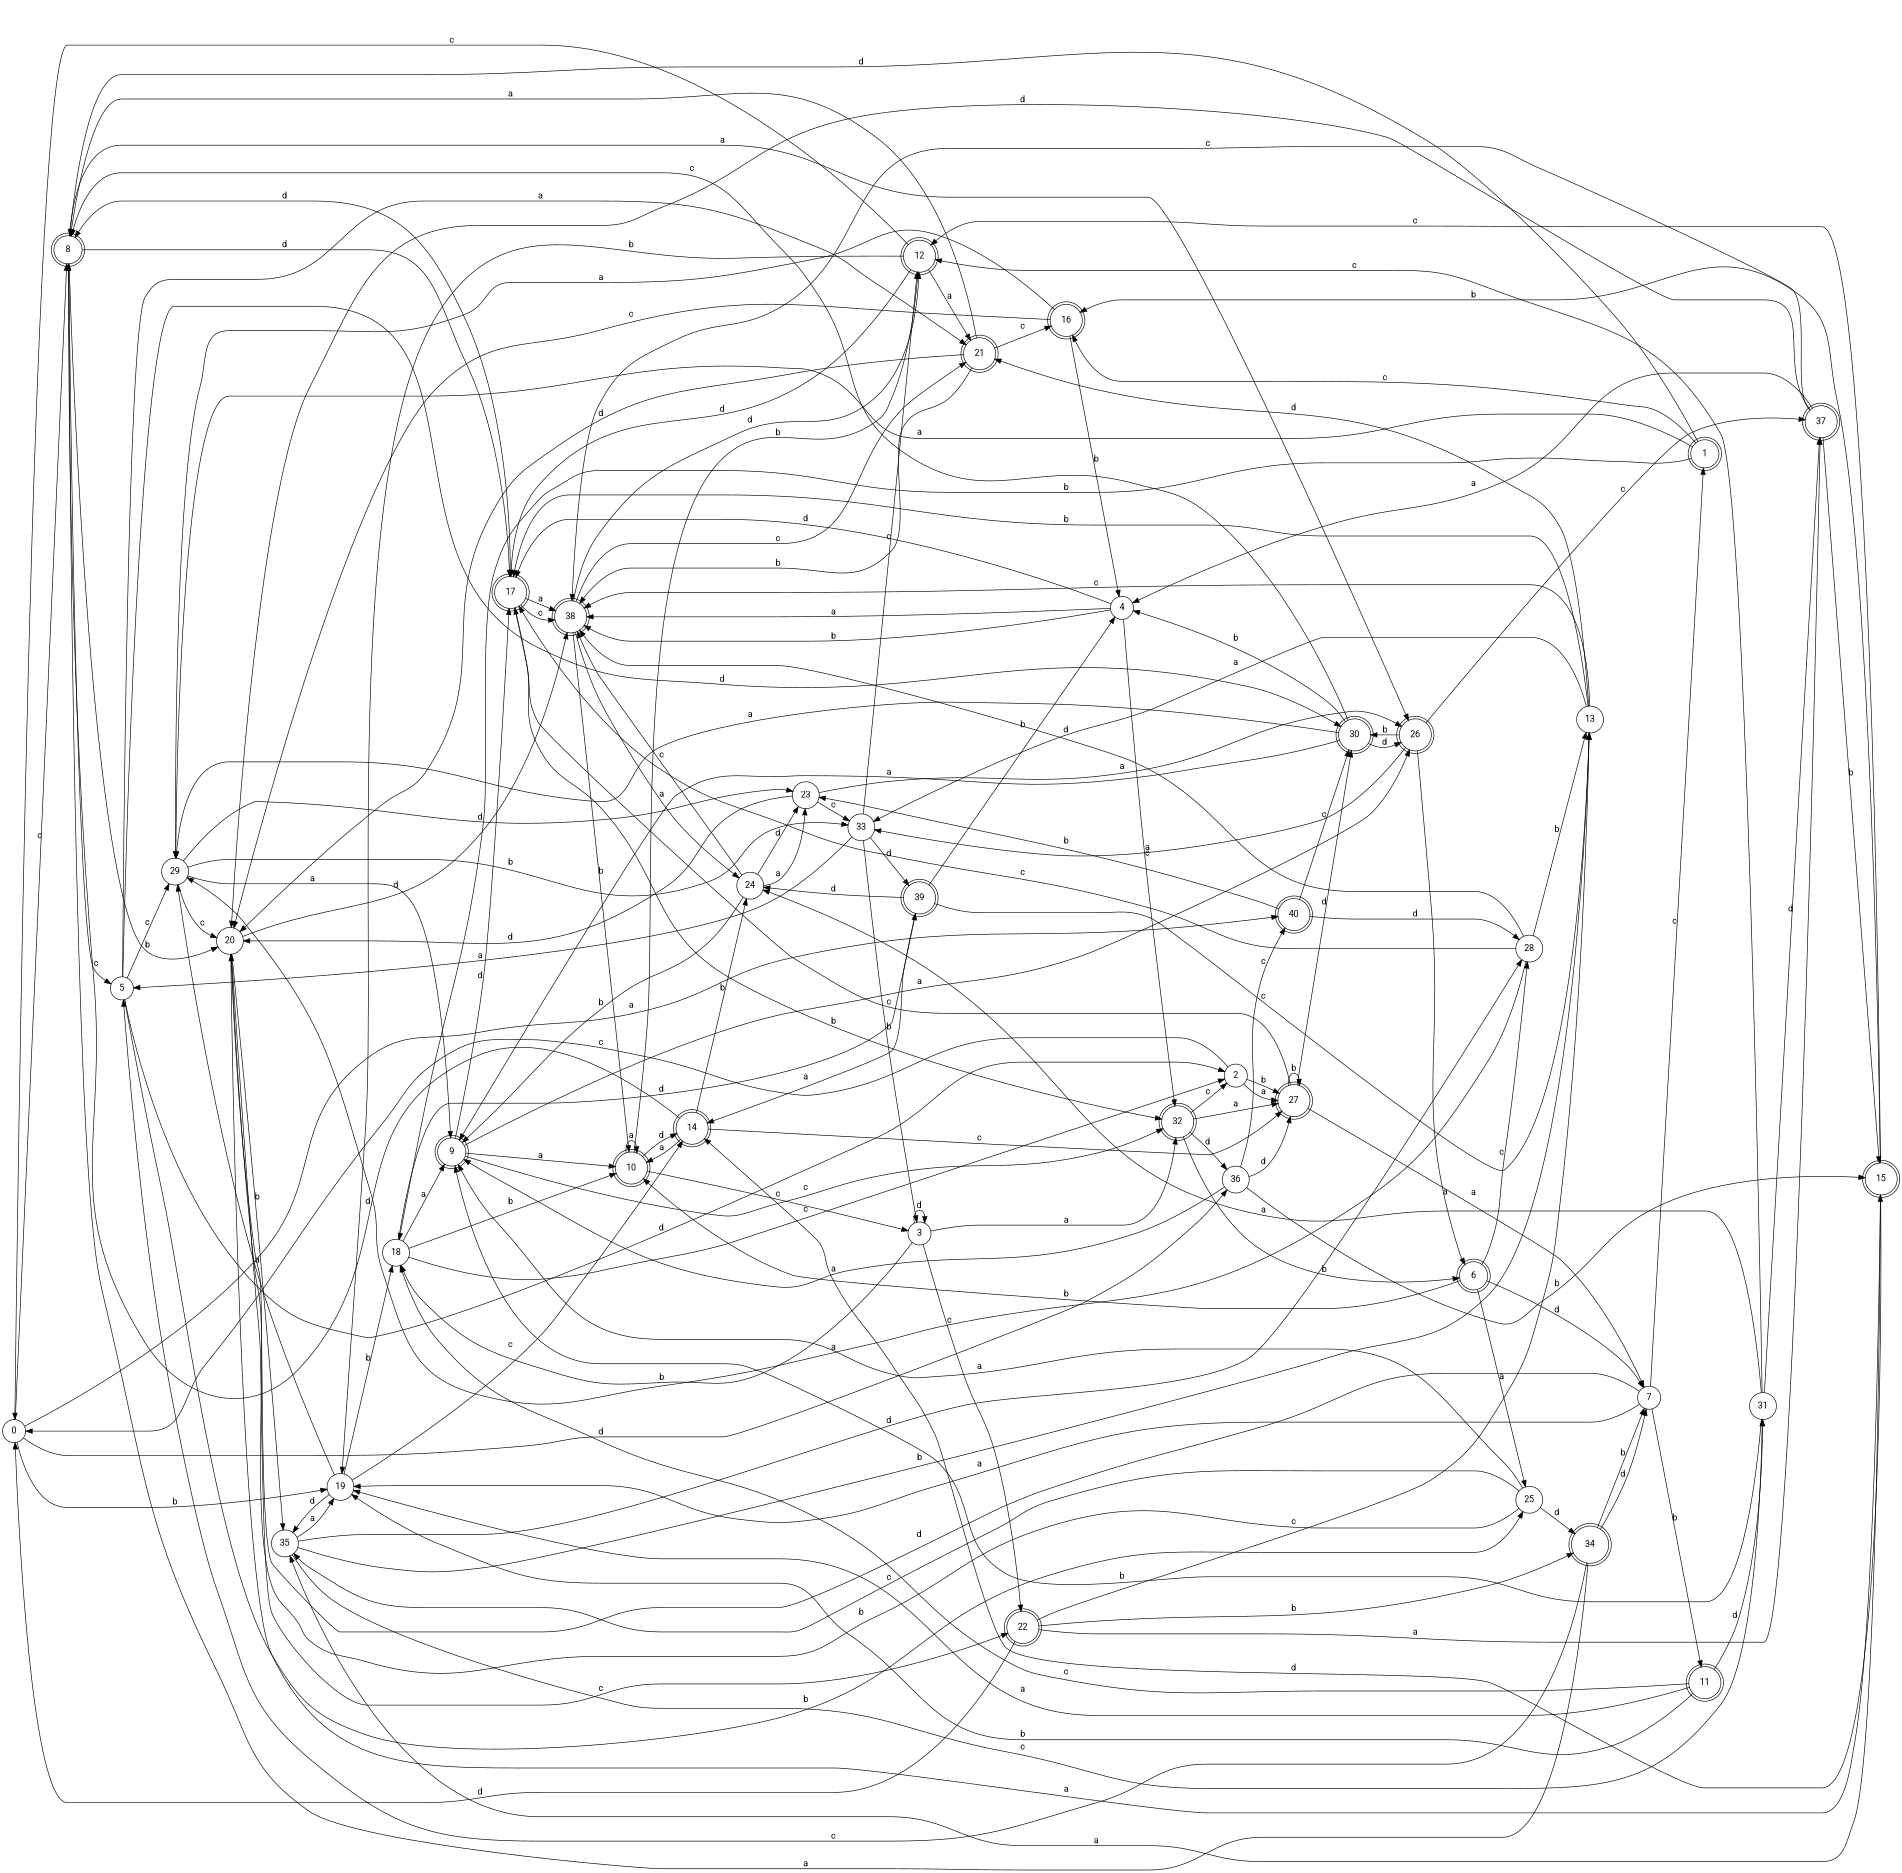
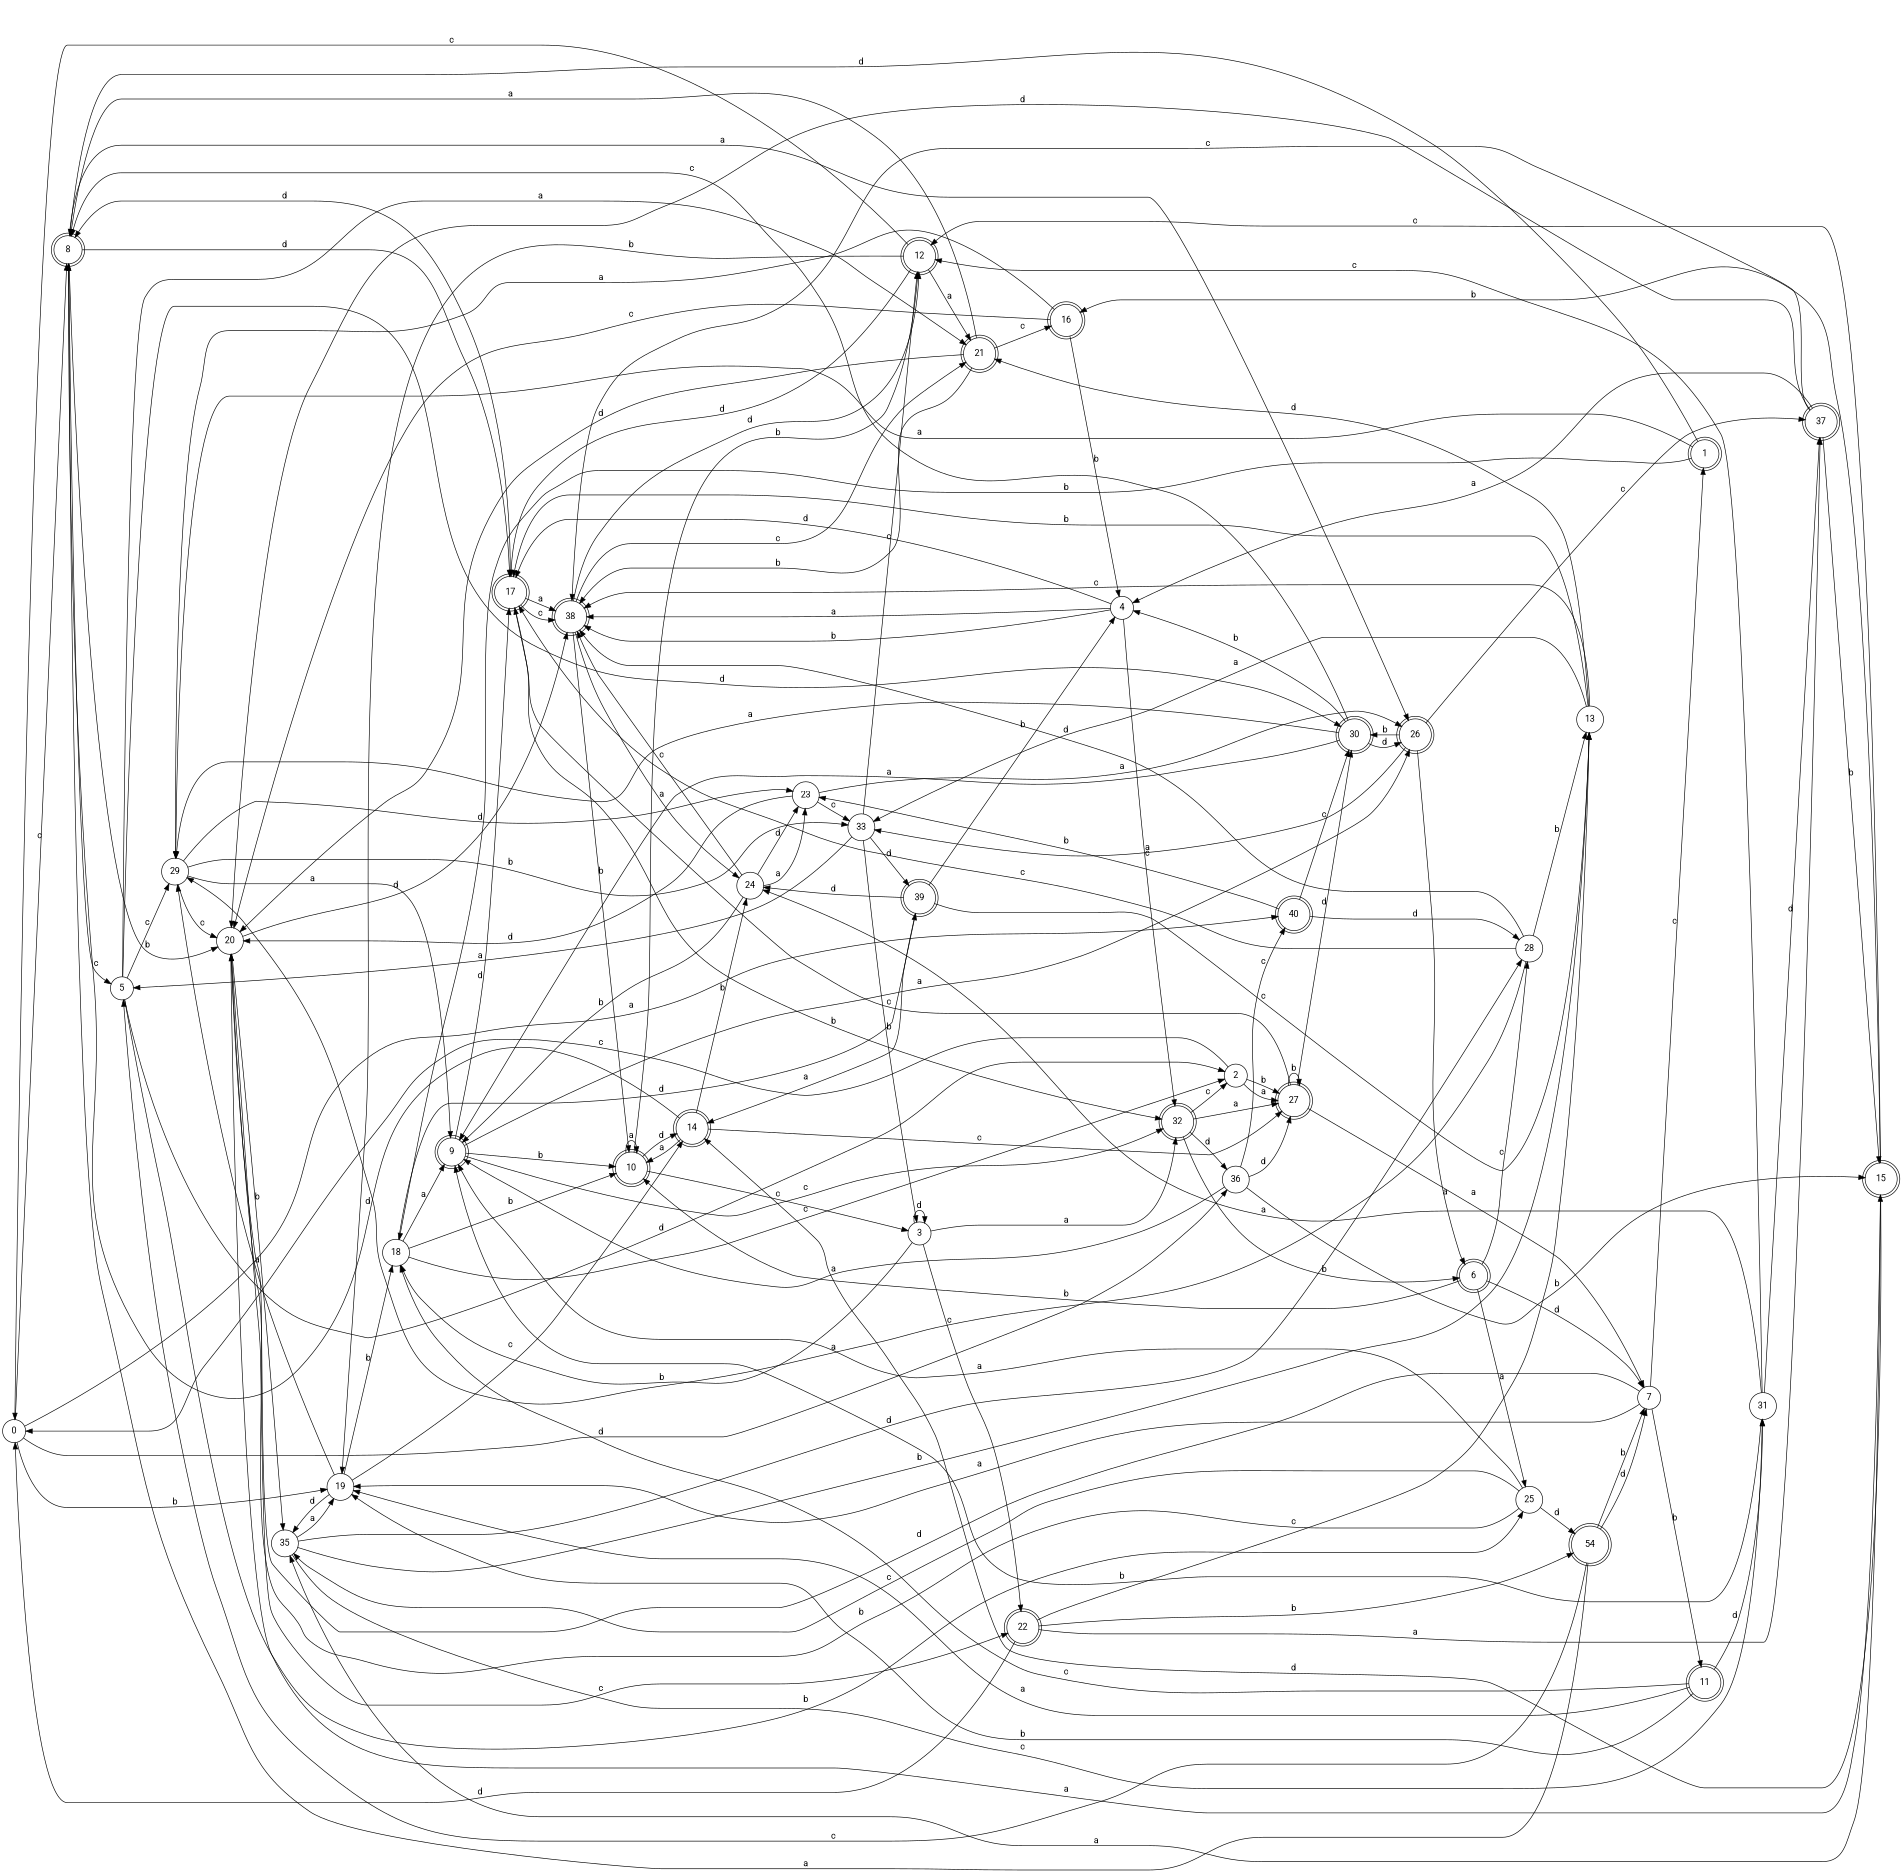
  digraph {
    fontname=Roboto
    rankdir=LR
    node [color=black fillcolor=white fontname=Roboto shape=doublecircle style="rounded,filled"]
    edge [fontname=Roboto]
    n1 [label=0 shape=circle style=filled]
    n2 [label=8]
    n3 [label=19 shape=circle style=filled]
    n4 [label=36 shape=circle style=filled]
    n5 [label=40]
    n6 [label=5 shape=circle style=filled]
    n7 [label=17]
    n8 [label=20 shape=circle style=filled]
    n9 [label=26]
    n10 [label=18 shape=circle style=filled]
    n11 [label=29 shape=circle style=filled]
    n12 [label=14]
    n13 [label=35 shape=circle style=filled]
    n14 [label=27]
    n15 [label=9]
    n16 [label=15]
    n17 [label=30]
    n18 [label=28 shape=circle style=filled]
    n19 [label=23 shape=circle style=filled]
    n20 [label=1]
    n21 [label=16]
    n22 [label=4 shape=circle style=filled]
    n23 [label=2 shape=circle style=filled]
    n24 [label=10]
    n25 [label=39]
    n26 [label=33 shape=circle style=filled]
    n27 [label=21]
    n28 [label=25 shape=circle style=filled]
    n29 [label=7 shape=circle style=filled]
    n30 [label=3 shape=circle style=filled]
    n31 [label=22]
    n32 [label=32]
    n33 [label=13 shape=circle style=filled]
    n34 [label=37]
-   n35 [label=34]
+   n35 [label=54]
    n36 [label=6]
    n37 [label=38]
    n38 [label=12]
    n39 [label=24 shape=circle style=filled]
    n40 [label=11]
    n41 [label=31 shape=circle style=filled]
    n1 -> n2 [label=c]
    n1 -> n3 [label=b]
    n1 -> n4 [label=d]
    n1 -> n5 [label=a]
    n2 -> n6 [label=c]
    n2 -> n7 [label=d]
    n2 -> n8 [label=b]
    n2 -> n9 [label=a]
    n3 -> n10 [label=b]
    n3 -> n11 [label=a]
    n3 -> n12 [label=c]
    n3 -> n13 [label=d]
    n4 -> n5 [label=c]
    n4 -> n14 [label=d]
    n4 -> n15 [label=a]
    n4 -> n16 [label=b]
    n5 -> n17 [label=c]
    n5 -> n18 [label=d]
    n5 -> n19 [label=b]
    n6 -> n11 [label=c]
    n6 -> n17 [label=d]
    n6 -> n23 [label=d]
    n6 -> n27 [label=a]
    n6 -> n28 [label=b]
    n7 -> n2 [label=d]
    n7 -> n32 [label=b]
    n7 -> n37 [label=a]
    n7 -> n37 [label=c]
    n8 -> n13 [label=b]
    n8 -> n16 [label=a]
    n8 -> n31 [label=c]
    n8 -> n37 [label=d]
    n9 -> n17 [label=b]
    n9 -> n26 [label=a]
    n9 -> n34 [label=c]
    n9 -> n36 [label=a]
    n10 -> n15 [label=a]
    n10 -> n23 [label=c]
    n10 -> n24 [label=b]
    n10 -> n25 [label=d]
    n11 -> n8 [label=c]
    n11 -> n15 [label=a]
    n11 -> n19 [label=d]
    n11 -> n26 [label=b]
    n12 -> n2 [label=d]
    n12 -> n14 [label=c]
    n12 -> n24 [label=a]
    n12 -> n39 [label=b]
    n13 -> n3 [label=a]
    n13 -> n18 [label=d]
    n13 -> n33 [label=b]
    n13 -> n41 [label=c]
    n14 -> n7 [label=c]
    n14 -> n14 [label=b]
    n14 -> n17 [label=d]
    n14 -> n29 [label=a]
    n15 -> n7 [label=d]
    n15 -> n9 [label=a]
-   n15 -> n24 [label=a]
+   n15 -> n24 [label=b]
    n15 -> n32 [label=c]
    n16 -> n12 [label=d]
    n16 -> n13 [label=a]
    n16 -> n21 [label=b]
    n16 -> n38 [label=c]
    n17 -> n2 [label=c]
    n17 -> n9 [label=d]
    n17 -> n11 [label=a]
    n17 -> n15 [label=a]
    n17 -> n22 [label=b]
    n18 -> n7 [label=c]
    n18 -> n11 [label=a]
    n18 -> n33 [label=b]
    n18 -> n37 [label=d]
    n19 -> n8 [label=d]
    n19 -> n9 [label=a]
    n19 -> n26 [label=c]
    n20 -> n2 [label=d]
    n20 -> n10 [label=b]
    n20 -> n11 [label=a]
-   n20 -> n21 [label=c]
    n21 -> n8 [label=c]
    n21 -> n11 [label=a]
    n21 -> n22 [label=b]
    n22 -> n7 [label=d]
    n22 -> n32 [label=c]
    n22 -> n37 [label=a]
    n22 -> n37 [label=b]
    n23 -> n1 [label=c]
    n23 -> n14 [label=a]
    n23 -> n14 [label=b]
    n24 -> n12 [label=d]
    n24 -> n24 [label=a]
    n24 -> n30 [label=c]
    n24 -> n38 [label=b]
    n25 -> n12 [label=a]
    n25 -> n22 [label=b]
    n25 -> n33 [label=c]
    n25 -> n39 [label=d]
    n26 -> n6 [label=a]
    n26 -> n25 [label=d]
    n26 -> n30 [label=b]
    n26 -> n38 [label=c]
    n27 -> n2 [label=a]
    n27 -> n8 [label=d]
    n27 -> n21 [label=c]
    n27 -> n37 [label=b]
    n28 -> n8 [label=b]
    n28 -> n13 [label=c]
    n28 -> n15 [label=a]
    n28 -> n35 [label=d]
    n29 -> n3 [label=a]
    n29 -> n8 [label=d]
    n29 -> n20 [label=c]
    n29 -> n40 [label=b]
    n30 -> n10 [label=b]
    n30 -> n30 [label=d]
    n30 -> n31 [label=c]
    n30 -> n32 [label=a]
    n31 -> n1 [label=d]
    n31 -> n33 [label=c]
    n31 -> n34 [label=a]
    n31 -> n35 [label=b]
    n32 -> n4 [label=d]
    n32 -> n14 [label=a]
    n32 -> n23 [label=c]
    n32 -> n36 [label=b]
    n33 -> n7 [label=b]
    n33 -> n26 [label=a]
    n33 -> n27 [label=d]
    n33 -> n37 [label=c]
    n34 -> n8 [label=d]
    n34 -> n16 [label=b]
    n34 -> n22 [label=a]
    n34 -> n37 [label=c]
    n35 -> n2 [label=a]
    n35 -> n6 [label=c]
    n35 -> n29 [label=b]
    n35 -> n29 [label=d]
    n36 -> n18 [label=c]
    n36 -> n24 [label=b]
    n36 -> n28 [label=a]
    n36 -> n29 [label=d]
    n37 -> n24 [label=b]
    n37 -> n27 [label=c]
    n37 -> n38 [label=d]
    n37 -> n39 [label=a]
    n38 -> n1 [label=c]
    n38 -> n3 [label=b]
    n38 -> n7 [label=d]
    n38 -> n27 [label=a]
    n39 -> n15 [label=b]
    n39 -> n19 [label=a]
    n39 -> n19 [label=d]
    n39 -> n37 [label=c]
    n40 -> n3 [label=a]
    n40 -> n3 [label=b]
    n40 -> n10 [label=c]
    n40 -> n41 [label=d]
    n41 -> n15 [label=b]
    n41 -> n34 [label=d]
    n41 -> n38 [label=c]
    n41 -> n39 [label=a]
  }
